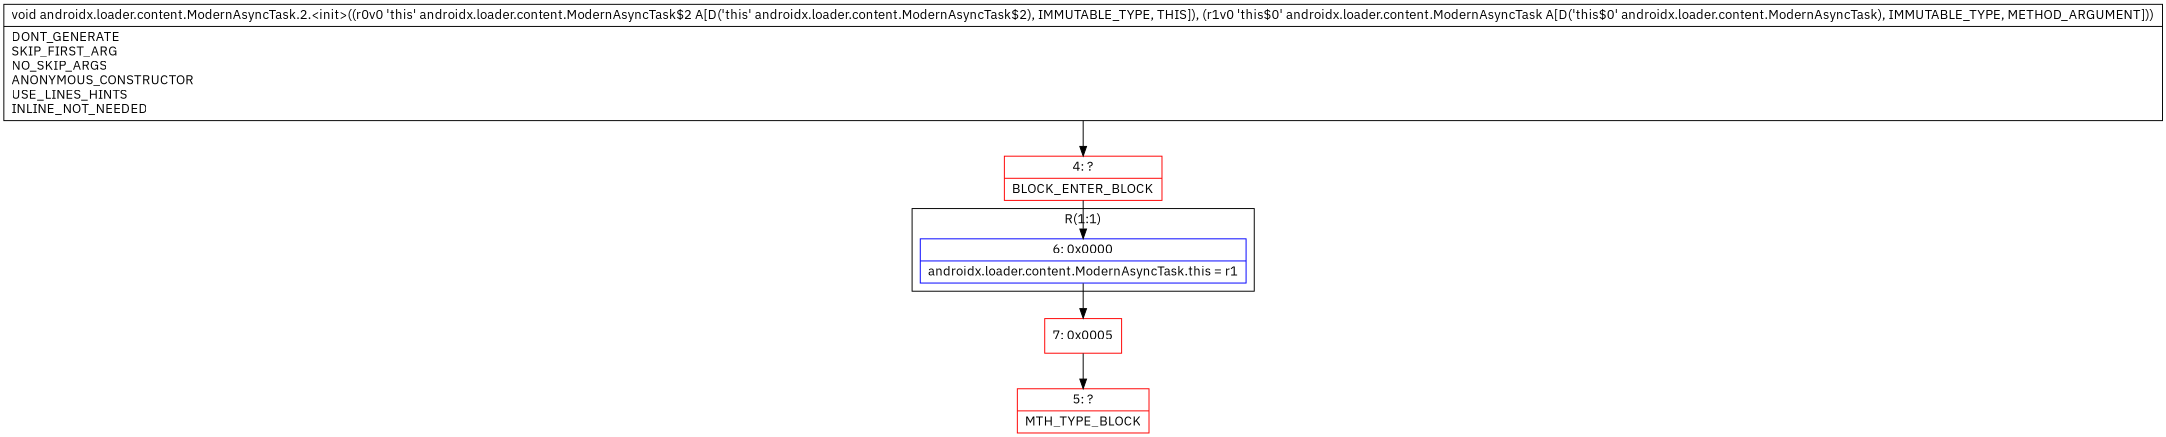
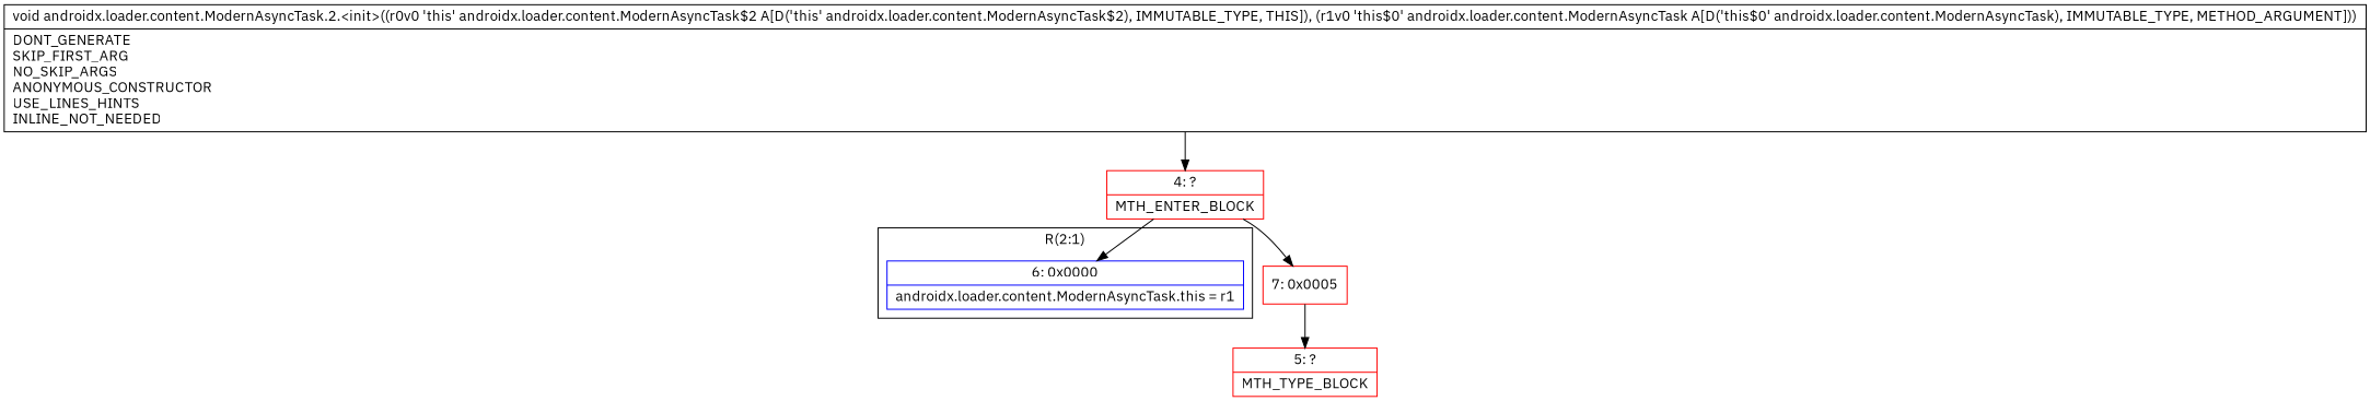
  digraph {
    fontname="IBM Plex Sans"
    node [color=red fontname="IBM Plex Sans" shape=record]
    edge [fontname="IBM Plex Sans"]
    n1 [color=blue label="{6\:\ 0x0000|androidx.loader.content.ModernAsyncTask.this = r1\l}"]
    n2 [label="{7\:\ 0x0005}"]
    n3 [label="{5\:\ ?|MTH_TYPE_BLOCK\l}"]
-   n4 [label="{4\:\ ?|BLOCK_ENTER_BLOCK\l}"]
+   n4 [label="{4\:\ ?|MTH_ENTER_BLOCK\l}"]
    n5 [label="{void androidx.loader.content.ModernAsyncTask.2.\<init\>((r0v0 'this' androidx.loader.content.ModernAsyncTask$2 A[D('this' androidx.loader.content.ModernAsyncTask$2), IMMUTABLE_TYPE, THIS]), (r1v0 'this$0' androidx.loader.content.ModernAsyncTask A[D('this$0' androidx.loader.content.ModernAsyncTask), IMMUTABLE_TYPE, METHOD_ARGUMENT]))  | DONT_GENERATE\lSKIP_FIRST_ARG\lNO_SKIP_ARGS\lANONYMOUS_CONSTRUCTOR\lUSE_LINES_HINTS\lINLINE_NOT_NEEDED\l}" color=""]
    subgraph cluster_1 {
-     label="R(1:1)"
+     label="R(2:1)"
      n1
    }
-   n1 -> n2
+   n4 -> n2
    n2 -> n3
    n4 -> n1
    n5 -> n4
  }
